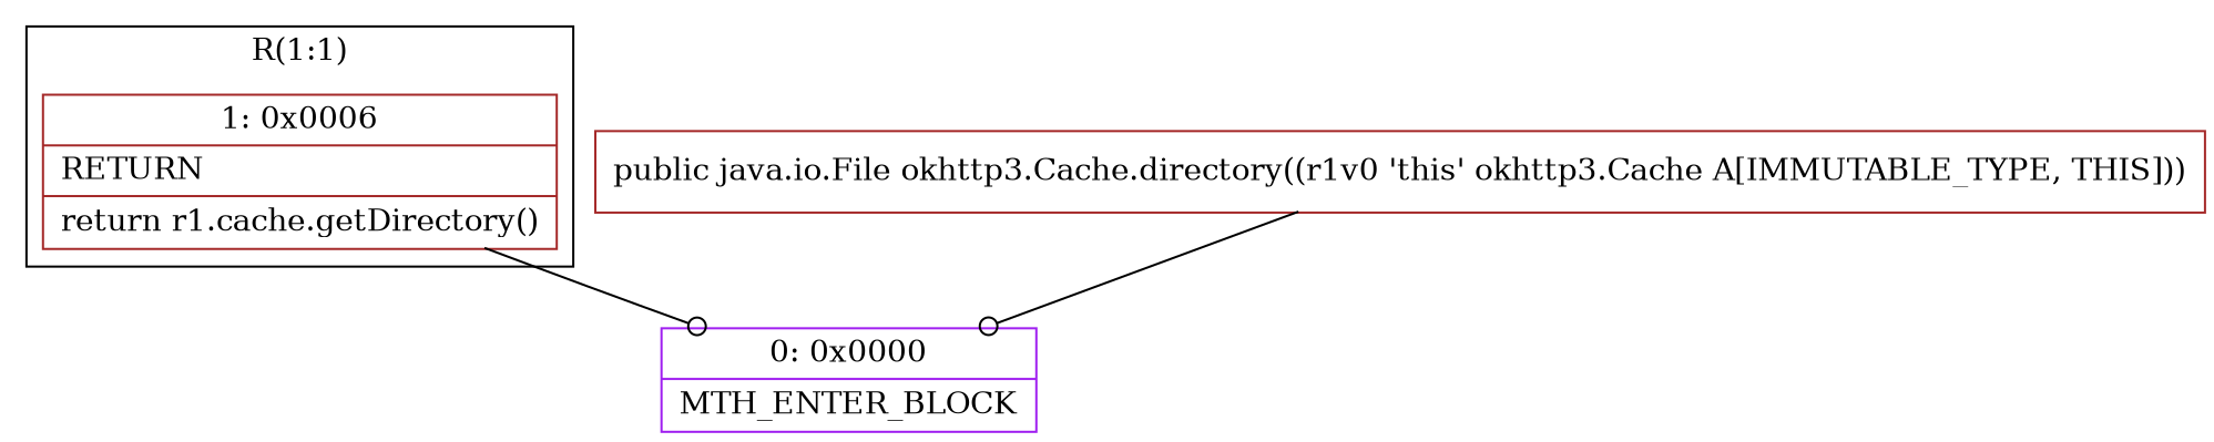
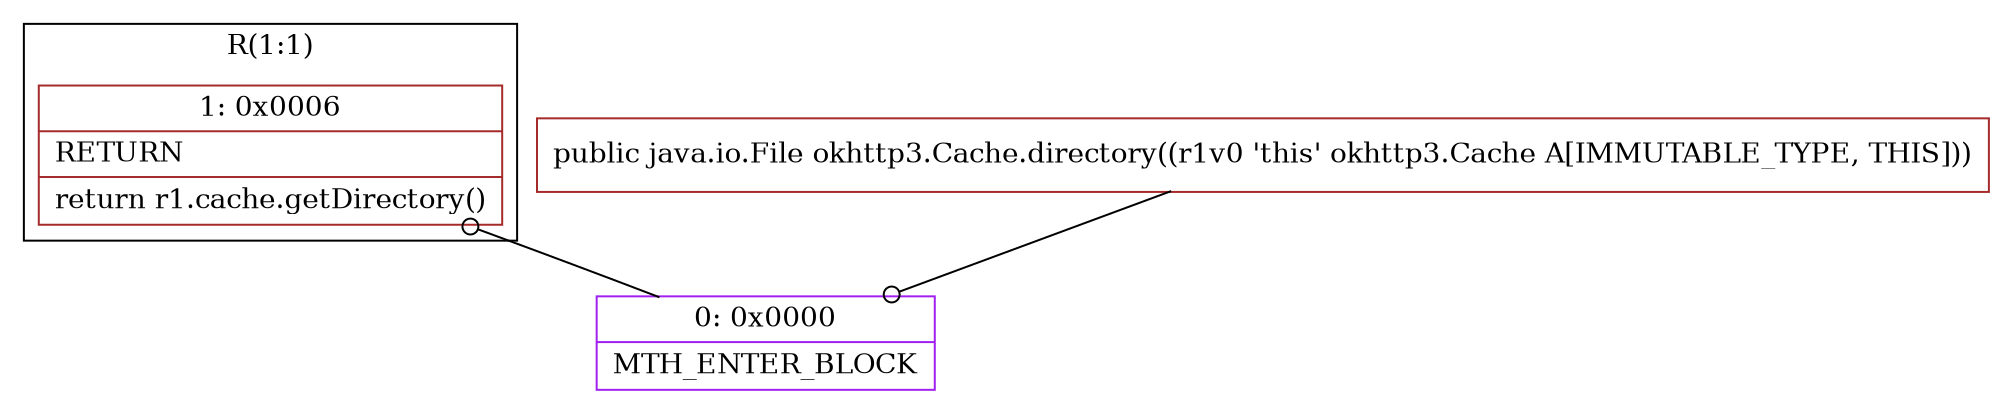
  digraph {
    node [color=brown shape=record]
    edge [arrowhead=odot]
    n1 [label="{1\:\ 0x0006|RETURN\l|return r1.cache.getDirectory()\l}"]
    n2 [color=purple label="{0\:\ 0x0000|MTH_ENTER_BLOCK\l}"]
    n3 [label="{public java.io.File okhttp3.Cache.directory((r1v0 'this' okhttp3.Cache A[IMMUTABLE_TYPE, THIS])) }"]
    subgraph cluster_1 {
      label="R(1:1)"
      n1
    }
-   n1 -> n2
+   n2 -> n1
    n3 -> n2
  }
